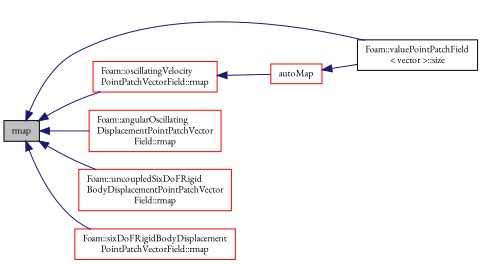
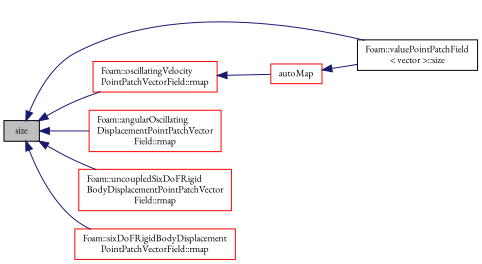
  digraph {
    fontname="EB Garamond"
    rankdir=LR
    node [color=red fontname="EB Garamond" fontsize=10 shape=record]
    edge [color=midnightblue dir=back fontname="EB Garamond" fontsize=10 labelfontname=Helvetica labelfontsize=10 style=solid]
-   n1 [color=black fillcolor=grey75 fontcolor=black height=0.2 label=rmap style=filled width=0.4]
+   n1 [color=black fillcolor=grey75 fontcolor=black height=0.2 label=size style=filled width=0.4]
    n2 [color=black height=0.2 label="Foam::valuePointPatchField\l\< vector \>::size" width=0.4]
    n3 [height=0.2 label="Foam::oscillatingVelocity\lPointPatchVectorField::rmap" width=0.4]
    n4 [height=0.2 label="Foam::angularOscillating\lDisplacementPointPatchVector\lField::rmap" width=0.4]
    n5 [height=0.2 label="Foam::uncoupledSixDoFRigid\lBodyDisplacementPointPatchVector\lField::rmap" width=0.4]
    n6 [height=0.2 label="Foam::sixDoFRigidBodyDisplacement\lPointPatchVectorField::rmap" width=0.4]
    n7 [height=0.2 label=autoMap width=0.4]
    n1 -> n2
    n1 -> n3
    n1 -> n4
    n1 -> n5
    n1 -> n6
    n3 -> n7
    n7 -> n2
  }
